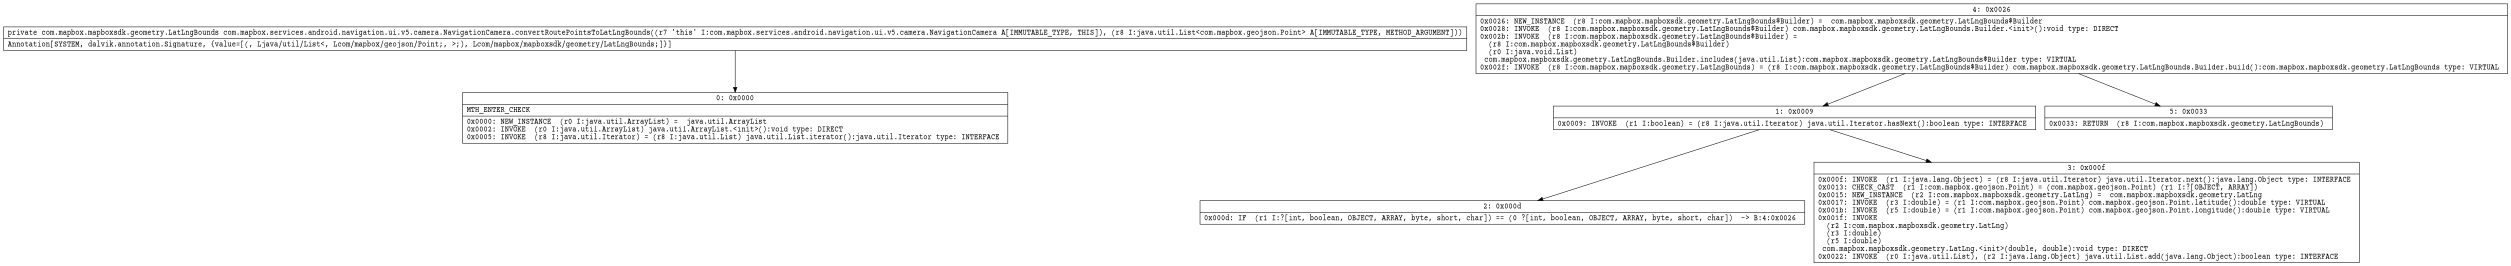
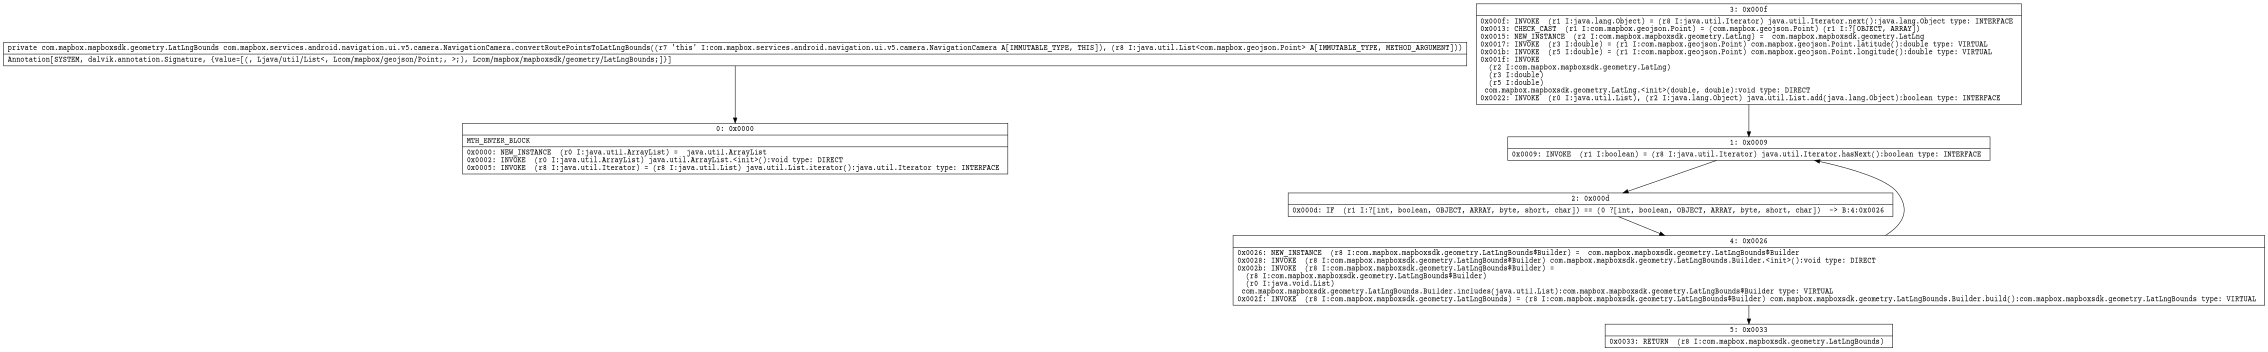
  digraph {
    fontname="Courier Prime"
    node [fontname="Courier Prime" shape=record]
    edge [fontname="Courier Prime"]
-   n1 [label="{0\:\ 0x0000|MTH_ENTER_CHECK\l|0x0000: NEW_INSTANCE  (r0 I:java.util.ArrayList) =  java.util.ArrayList \l0x0002: INVOKE  (r0 I:java.util.ArrayList) java.util.ArrayList.\<init\>():void type: DIRECT \l0x0005: INVOKE  (r8 I:java.util.Iterator) = (r8 I:java.util.List) java.util.List.iterator():java.util.Iterator type: INTERFACE \l}"]
+   n1 [label="{0\:\ 0x0000|MTH_ENTER_BLOCK\l|0x0000: NEW_INSTANCE  (r0 I:java.util.ArrayList) =  java.util.ArrayList \l0x0002: INVOKE  (r0 I:java.util.ArrayList) java.util.ArrayList.\<init\>():void type: DIRECT \l0x0005: INVOKE  (r8 I:java.util.Iterator) = (r8 I:java.util.List) java.util.List.iterator():java.util.Iterator type: INTERFACE \l}"]
    n2 [label="{1\:\ 0x0009|0x0009: INVOKE  (r1 I:boolean) = (r8 I:java.util.Iterator) java.util.Iterator.hasNext():boolean type: INTERFACE \l}"]
    n3 [label="{2\:\ 0x000d|0x000d: IF  (r1 I:?[int, boolean, OBJECT, ARRAY, byte, short, char]) == (0 ?[int, boolean, OBJECT, ARRAY, byte, short, char])  \-\> B:4:0x0026 \l}"]
    n4 [label="{4\:\ 0x0026|0x0026: NEW_INSTANCE  (r8 I:com.mapbox.mapboxsdk.geometry.LatLngBounds$Builder) =  com.mapbox.mapboxsdk.geometry.LatLngBounds$Builder \l0x0028: INVOKE  (r8 I:com.mapbox.mapboxsdk.geometry.LatLngBounds$Builder) com.mapbox.mapboxsdk.geometry.LatLngBounds.Builder.\<init\>():void type: DIRECT \l0x002b: INVOKE  (r8 I:com.mapbox.mapboxsdk.geometry.LatLngBounds$Builder) = \l  (r8 I:com.mapbox.mapboxsdk.geometry.LatLngBounds$Builder)\l  (r0 I:java.void.List)\l com.mapbox.mapboxsdk.geometry.LatLngBounds.Builder.includes(java.util.List):com.mapbox.mapboxsdk.geometry.LatLngBounds$Builder type: VIRTUAL \l0x002f: INVOKE  (r8 I:com.mapbox.mapboxsdk.geometry.LatLngBounds) = (r8 I:com.mapbox.mapboxsdk.geometry.LatLngBounds$Builder) com.mapbox.mapboxsdk.geometry.LatLngBounds.Builder.build():com.mapbox.mapboxsdk.geometry.LatLngBounds type: VIRTUAL \l}"]
    n5 [label="{3\:\ 0x000f|0x000f: INVOKE  (r1 I:java.lang.Object) = (r8 I:java.util.Iterator) java.util.Iterator.next():java.lang.Object type: INTERFACE \l0x0013: CHECK_CAST  (r1 I:com.mapbox.geojson.Point) = (com.mapbox.geojson.Point) (r1 I:?[OBJECT, ARRAY]) \l0x0015: NEW_INSTANCE  (r2 I:com.mapbox.mapboxsdk.geometry.LatLng) =  com.mapbox.mapboxsdk.geometry.LatLng \l0x0017: INVOKE  (r3 I:double) = (r1 I:com.mapbox.geojson.Point) com.mapbox.geojson.Point.latitude():double type: VIRTUAL \l0x001b: INVOKE  (r5 I:double) = (r1 I:com.mapbox.geojson.Point) com.mapbox.geojson.Point.longitude():double type: VIRTUAL \l0x001f: INVOKE  \l  (r2 I:com.mapbox.mapboxsdk.geometry.LatLng)\l  (r3 I:double)\l  (r5 I:double)\l com.mapbox.mapboxsdk.geometry.LatLng.\<init\>(double, double):void type: DIRECT \l0x0022: INVOKE  (r0 I:java.util.List), (r2 I:java.lang.Object) java.util.List.add(java.lang.Object):boolean type: INTERFACE \l}"]
    n6 [label="{5\:\ 0x0033|0x0033: RETURN  (r8 I:com.mapbox.mapboxsdk.geometry.LatLngBounds) \l}"]
    n7 [label="{private com.mapbox.mapboxsdk.geometry.LatLngBounds com.mapbox.services.android.navigation.ui.v5.camera.NavigationCamera.convertRoutePointsToLatLngBounds((r7 'this' I:com.mapbox.services.android.navigation.ui.v5.camera.NavigationCamera A[IMMUTABLE_TYPE, THIS]), (r8 I:java.util.List\<com.mapbox.geojson.Point\> A[IMMUTABLE_TYPE, METHOD_ARGUMENT]))  | Annotation[SYSTEM, dalvik.annotation.Signature, \{value=[(, Ljava\/util\/List\<, Lcom\/mapbox\/geojson\/Point;, \>;), Lcom\/mapbox\/mapboxsdk\/geometry\/LatLngBounds;]\}]\l}"]
    n2 -> n3
+   n3 -> n4
    n4 -> n2
    n4 -> n6
-   n2 -> n5
+   n5 -> n2
    n7 -> n1
  }
